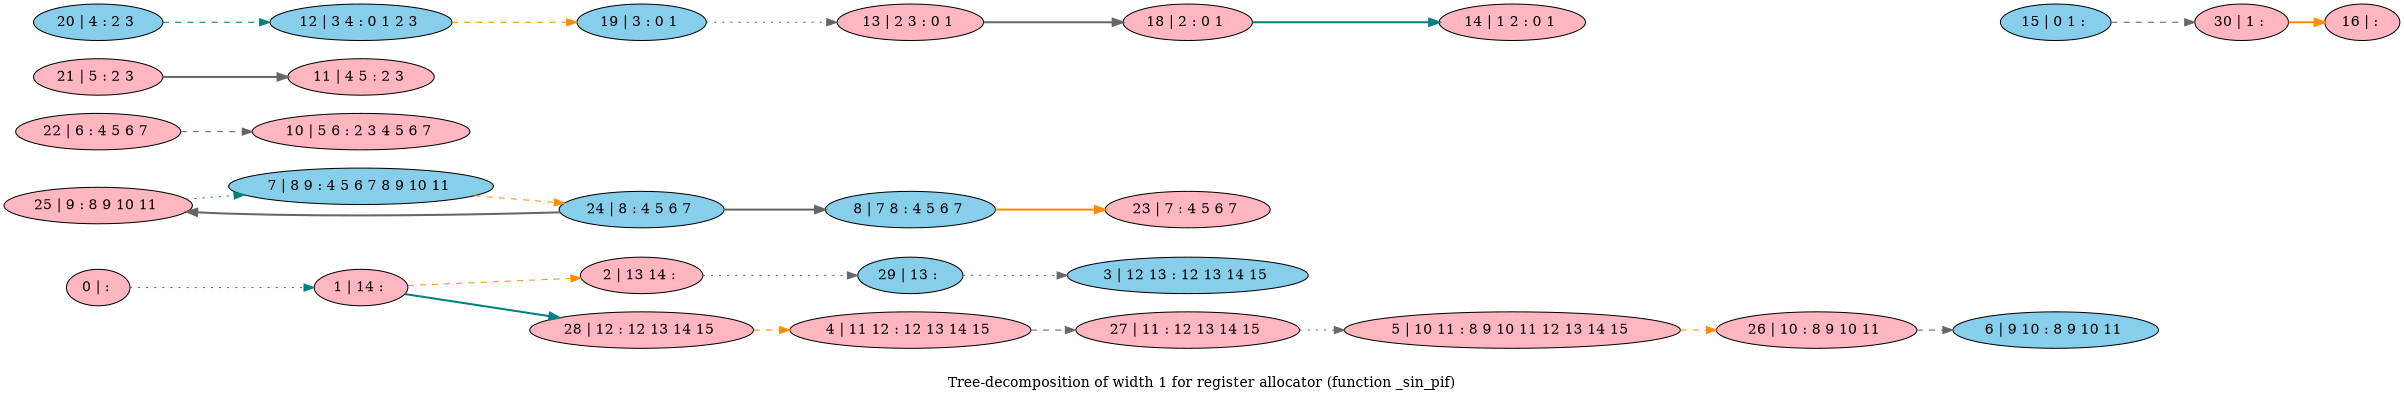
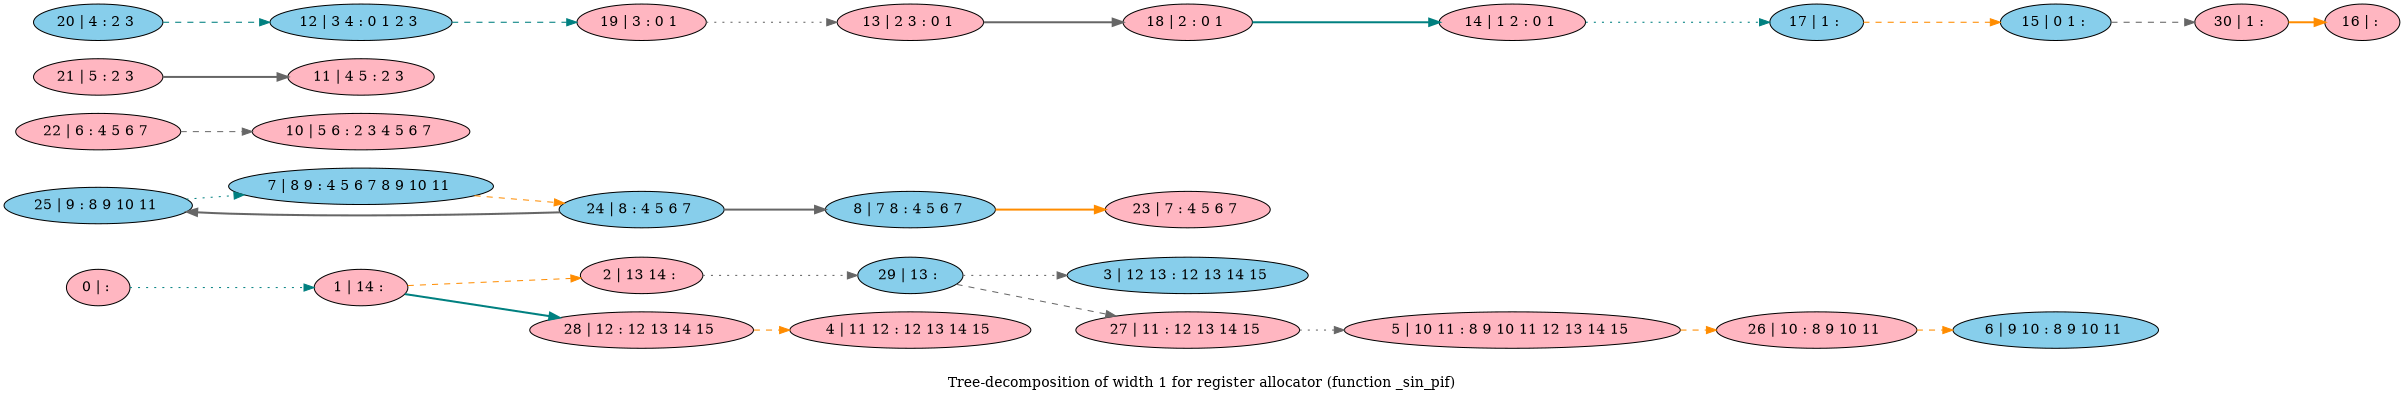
  digraph {
    label="Tree-decomposition of width 1 for register allocator (function _sin_pif)"
    rankdir=LR
    node [fillcolor=lightpink style=filled]
    edge [color=gray40 style=dashed]
    n1 [label="0 | : "]
    n2 [label="1 | 14 : "]
    n3 [label="2 | 13 14 : "]
    n4 [label="28 | 12 : 12 13 14 15 "]
    n5 [fillcolor=skyblue label="29 | 13 : "]
    n6 [fillcolor=skyblue label="3 | 12 13 : 12 13 14 15 "]
    n7 [label="4 | 11 12 : 12 13 14 15 "]
    n8 [label="27 | 11 : 12 13 14 15 "]
    n9 [label="5 | 10 11 : 8 9 10 11 12 13 14 15 "]
    n10 [label="26 | 10 : 8 9 10 11 "]
    n11 [fillcolor=skyblue label="6 | 9 10 : 8 9 10 11 "]
-   n12 [label="25 | 9 : 8 9 10 11 "]
+   n12 [fillcolor=skyblue label="25 | 9 : 8 9 10 11 "]
    n13 [fillcolor=skyblue label="7 | 8 9 : 4 5 6 7 8 9 10 11 "]
    n14 [fillcolor=skyblue label="24 | 8 : 4 5 6 7 "]
    n15 [fillcolor=skyblue label="8 | 7 8 : 4 5 6 7 "]
    n16 [label="23 | 7 : 4 5 6 7 "]
    n17 [label="22 | 6 : 4 5 6 7 "]
    n18 [label="10 | 5 6 : 2 3 4 5 6 7 "]
    n19 [label="21 | 5 : 2 3 "]
    n20 [label="11 | 4 5 : 2 3 "]
    n21 [fillcolor=skyblue label="20 | 4 : 2 3 "]
    n22 [fillcolor=skyblue label="12 | 3 4 : 0 1 2 3 "]
-   n23 [fillcolor=skyblue label="19 | 3 : 0 1 "]
+   n23 [label="19 | 3 : 0 1 "]
    n24 [label="13 | 2 3 : 0 1 "]
    n25 [label="18 | 2 : 0 1 "]
    n26 [label="14 | 1 2 : 0 1 "]
+   n27 [fillcolor=skyblue label="17 | 1 : "]
    n28 [fillcolor=skyblue label="15 | 0 1 : "]
    n29 [label="30 | 1 : "]
    n30 [label="16 | : "]
    n1 -> n2 [color=teal style=dotted]
    n2 -> n3 [color=darkorange]
    n2 -> n4 [color=teal style=bold]
    n3 -> n5 [style=dotted]
    n4 -> n7 [color=darkorange]
    n5 -> n6 [style=dotted]
-   n7 -> n8
+   n5 -> n8
    n8 -> n9 [style=dotted]
    n9 -> n10 [color=darkorange]
-   n10 -> n11
+   n10 -> n11 [color=darkorange]
    n12 -> n13 [color=teal style=dotted]
    n13 -> n14 [color=darkorange]
    n14 -> n12 [style=bold]
    n14 -> n15 [style=bold]
    n15 -> n16 [color=darkorange style=bold]
    n17 -> n18
    n19 -> n20 [style=bold]
    n21 -> n22 [color=teal]
-   n22 -> n23 [color=darkorange]
+   n22 -> n23 [color=teal]
    n23 -> n24 [style=dotted]
    n24 -> n25 [style=bold]
    n25 -> n26 [color=teal style=bold]
+   n26 -> n27 [color=teal style=dotted]
+   n27 -> n28 [color=darkorange]
    n28 -> n29
    n29 -> n30 [color=darkorange style=bold]
  }
